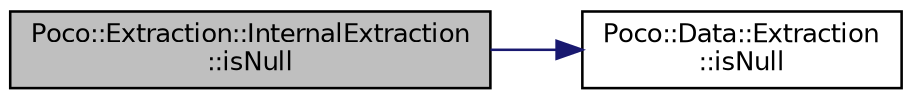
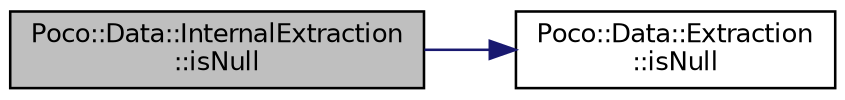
  digraph {
    rankdir=LR
    node [color=black fontname=Helvetica fontsize=10 shape=record style=filled]
-   n1 [fillcolor=grey75 fontcolor=black height=0.2 label="Poco::Extraction::InternalExtraction\l::isNull" width=0.4]
+   n1 [fillcolor=grey75 fontcolor=black height=0.2 label="Poco::Data::InternalExtraction\l::isNull" width=0.4]
    n2 [fillcolor=white height=0.2 label="Poco::Data::Extraction\l::isNull" width=0.4]
    n1 -> n2 [color=midnightblue fontname=Helvetica fontsize=10 labelfontname=Helvetica labelfontsize=10 style=solid]
  }
